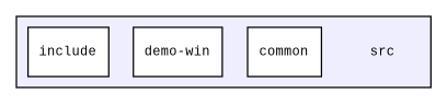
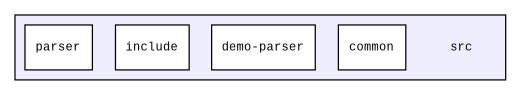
  digraph {
    compound=true
    fontname="Liberation Mono"
    node [fontname="Liberation Mono" fontsize=10 shape=box color=black fillcolor=white style=filled]
    n1 [label=src shape=plaintext color="" fillcolor="" style=""]
    n2 [label=common]
-   n3 [label="demo-win"]
+   n3 [label="demo-parser"]
    n4 [label=include]
+   n5 [label=parser]
    subgraph cluster_1 {
      bgcolor="#eeeeff"
      pencolor=black
      n1
      n2
      n3
      n4
+     n5
    }
  }
